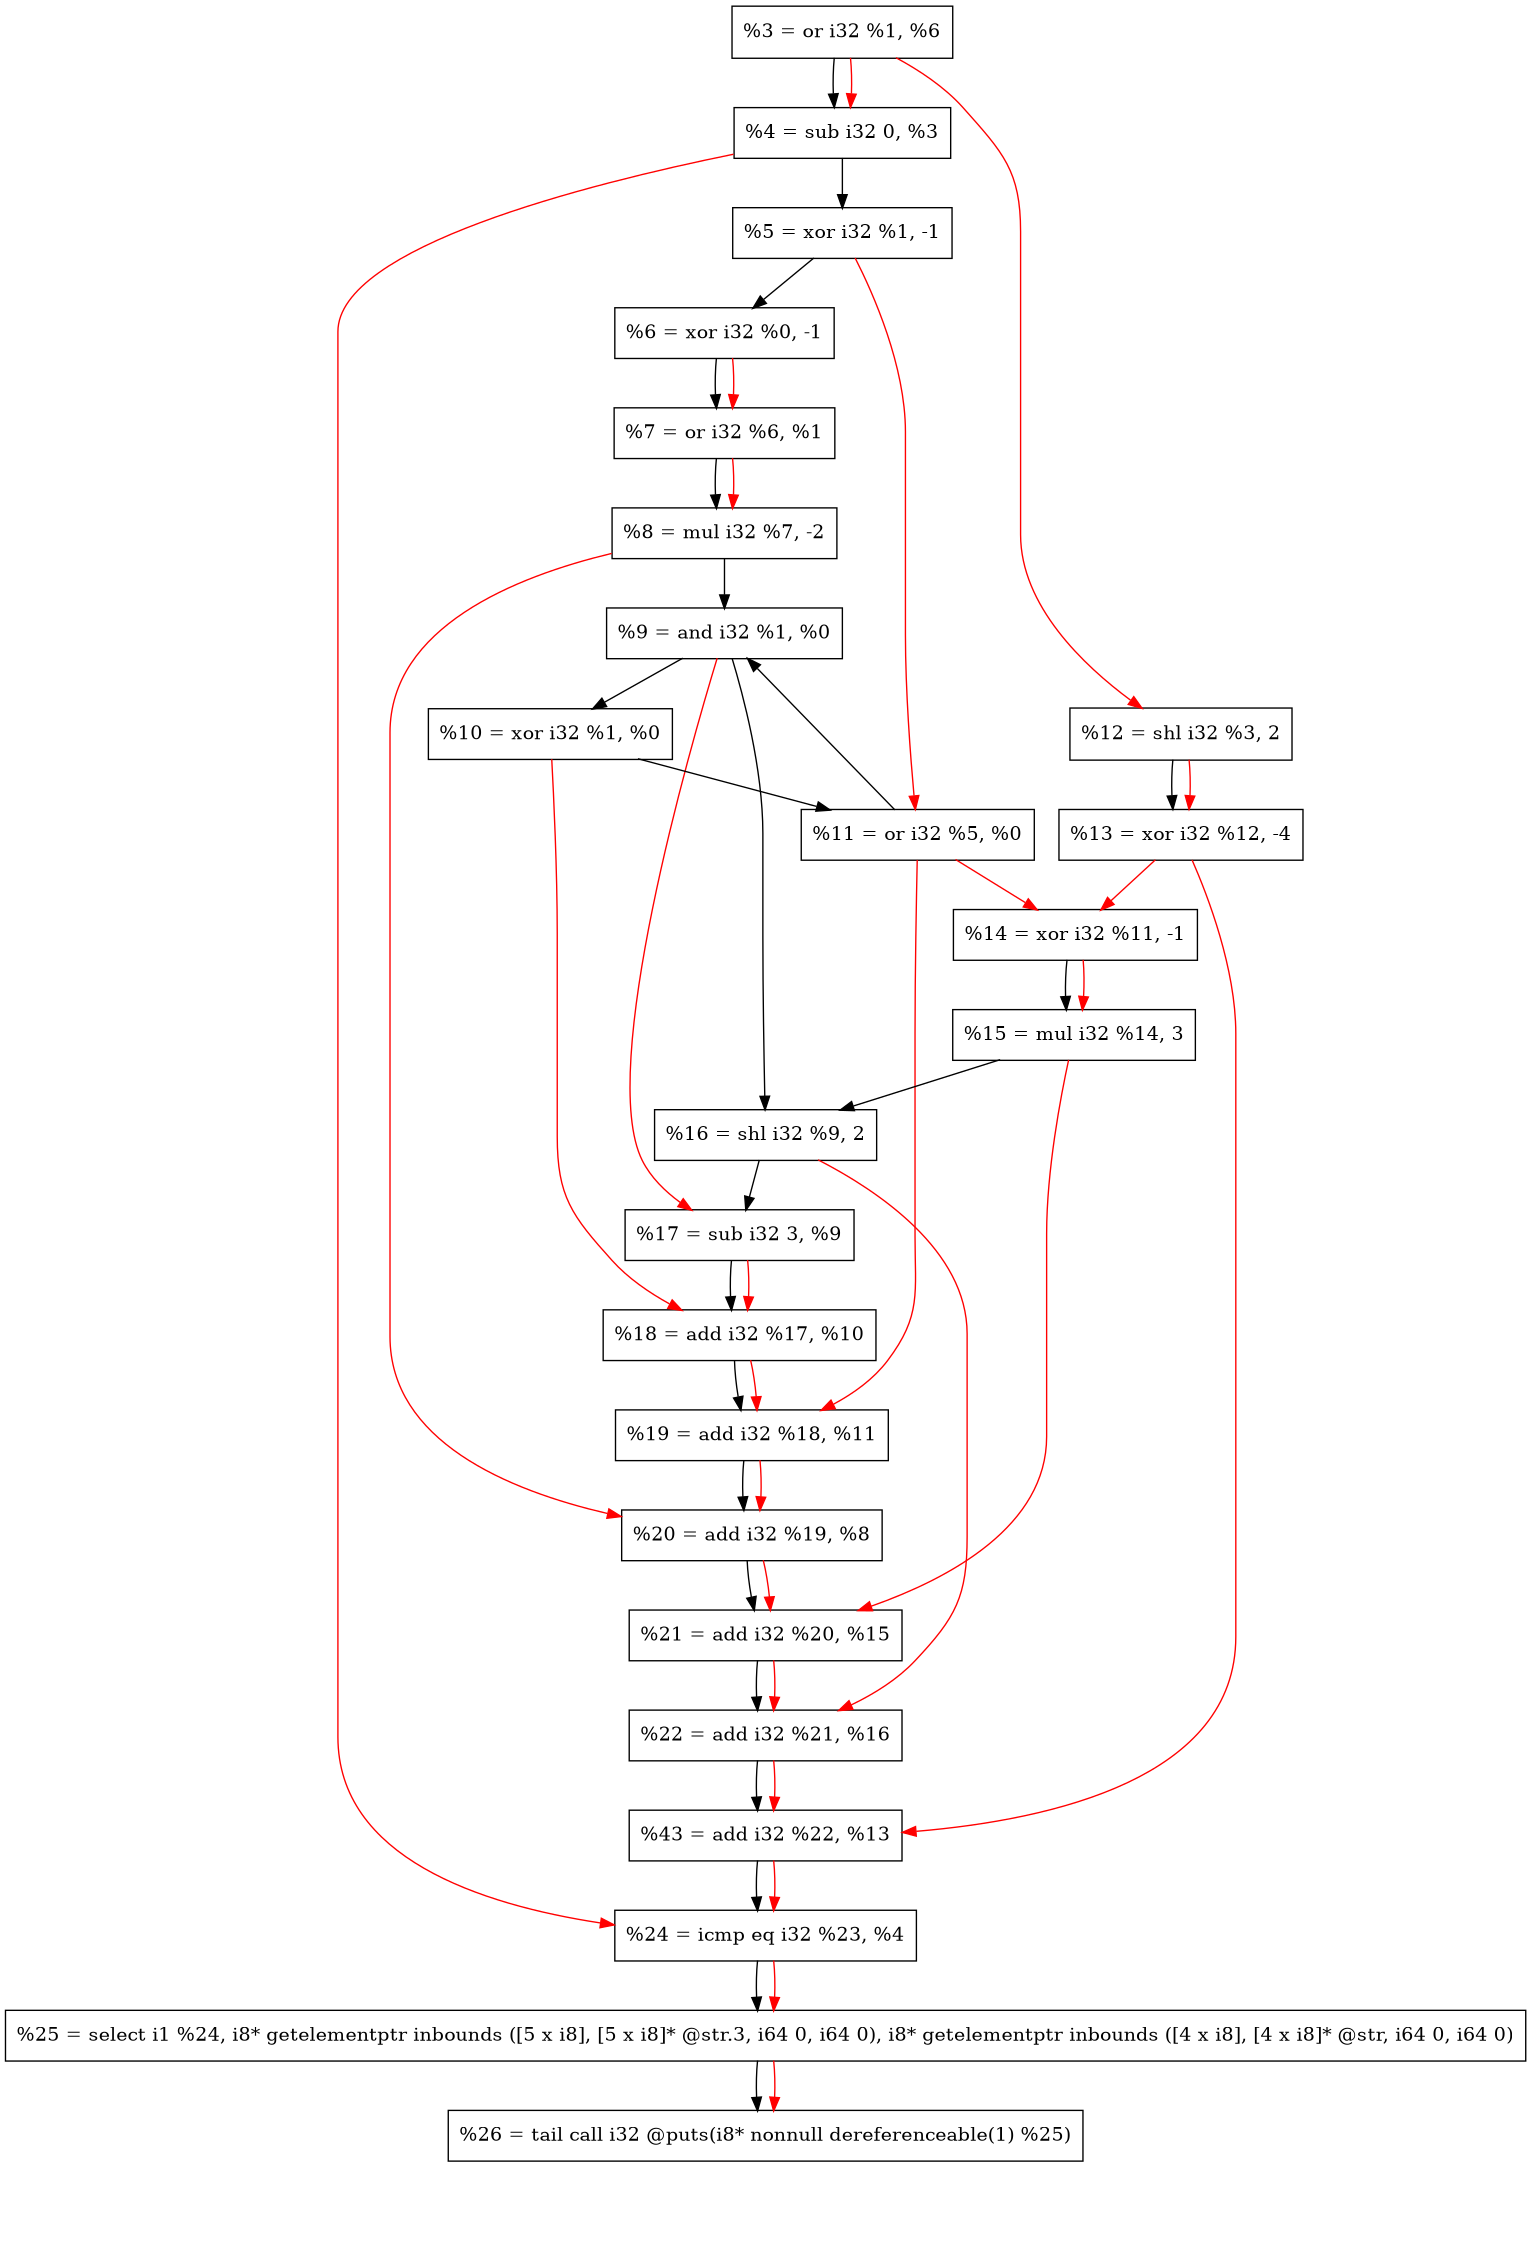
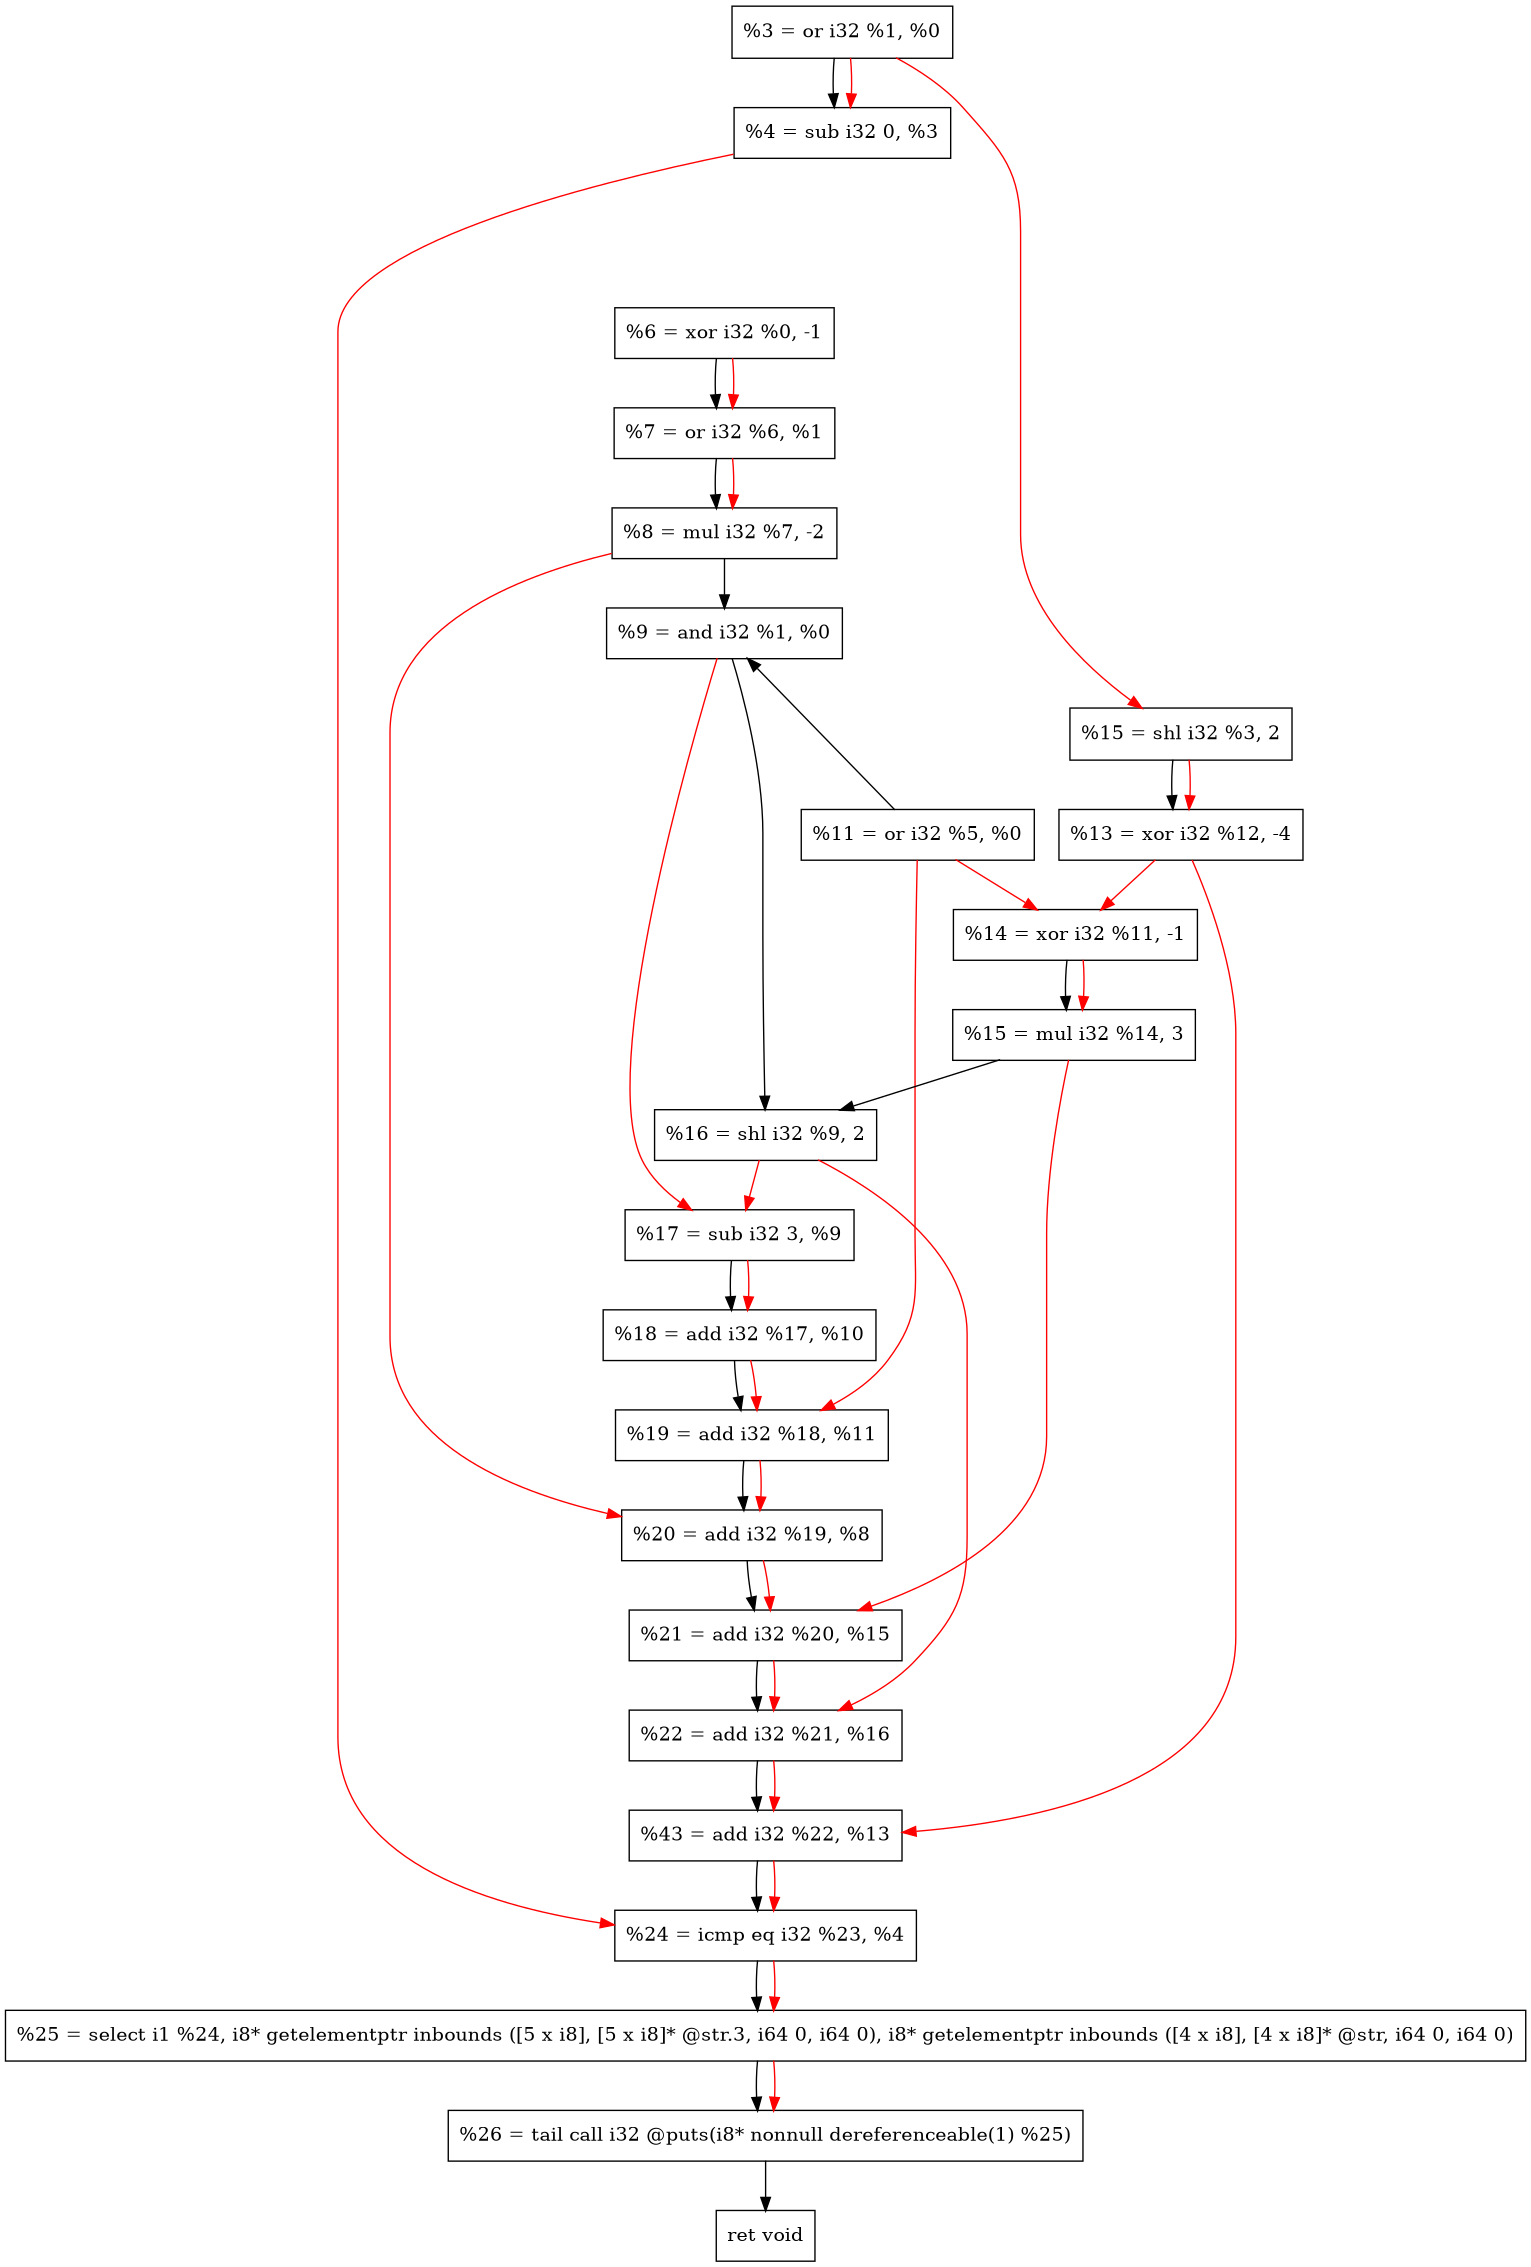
  digraph {
    node [shape=record]
    edge [color=red]
-   n1 [label="%3 = or i32 %1, %6"]
+   n1 [label="  %3 = or i32 %1, %0"]
    n2 [label="  %4 = sub i32 0, %3"]
-   n3 [label="  %12 = shl i32 %3, 2"]
-   n4 [label="  %5 = xor i32 %1, -1"]
+   n3 [label="%15 = shl i32 %3, 2"]
    n5 [label="  %24 = icmp eq i32 %23, %4"]
    n6 [label="  %13 = xor i32 %12, -4"]
    n7 [label="  %6 = xor i32 %0, -1"]
    n8 [label="  %11 = or i32 %5, %0"]
    n9 [label="  %25 = select i1 %24, i8* getelementptr inbounds ([5 x i8], [5 x i8]* @str.3, i64 0, i64 0), i8* getelementptr inbounds ([4 x i8], [4 x i8]* @str, i64 0, i64 0)"]
    n10 [label="  %7 = or i32 %6, %1"]
    n11 [label="  %9 = and i32 %1, %0"]
    n12 [label="  %14 = xor i32 %11, -1"]
    n13 [label="  %19 = add i32 %18, %11"]
    n14 [label="  %8 = mul i32 %7, -2"]
    n15 [label="  %20 = add i32 %19, %8"]
-   n16 [label="  %10 = xor i32 %1, %0"]
    n17 [label="  %16 = shl i32 %9, 2"]
    n18 [label="  %17 = sub i32 3, %9"]
    n19 [label="  %21 = add i32 %20, %15"]
    n20 [label="  %18 = add i32 %17, %10"]
    n21 [label="  %22 = add i32 %21, %16"]
    n22 [label="  %15 = mul i32 %14, 3"]
    n23 [label="%43 = add i32 %22, %13"]
    n24 [label="  %26 = tail call i32 @puts(i8* nonnull dereferenceable(1) %25)"]
+   n25 [label="  ret void"]
    n1 -> n2 [color=""]
    n1 -> n2
    n1 -> n3
-   n2 -> n4 [color=""]
    n2 -> n5
    n3 -> n6 [color=""]
    n3 -> n6
-   n4 -> n7 [color=""]
-   n4 -> n8
    n5 -> n9 [color=""]
    n5 -> n9
    n6 -> n12
    n6 -> n23
    n7 -> n10 [color=""]
    n7 -> n10
    n8 -> n11 [color=""]
    n8 -> n12
    n8 -> n13
    n9 -> n24 [color=""]
    n9 -> n24
    n10 -> n14 [color=""]
    n10 -> n14
-   n11 -> n16 [color=""]
    n11 -> n17 [color=black]
    n11 -> n18
    n12 -> n22 [color=""]
    n12 -> n22
    n13 -> n15 [color=""]
    n13 -> n15
    n14 -> n11 [color=""]
    n14 -> n15
    n15 -> n19 [color=""]
    n15 -> n19
-   n16 -> n8 [color=""]
-   n16 -> n20
-   n17 -> n18 [color=""]
+   n17 -> n18
    n17 -> n21
    n18 -> n20 [color=""]
    n18 -> n20
    n19 -> n21 [color=""]
    n19 -> n21
    n20 -> n13 [color=""]
    n20 -> n13
    n21 -> n23 [color=""]
    n21 -> n23
    n22 -> n17 [color=""]
    n22 -> n19
    n23 -> n5 [color=""]
    n23 -> n5
+   n24 -> n25 [color=""]
  }
